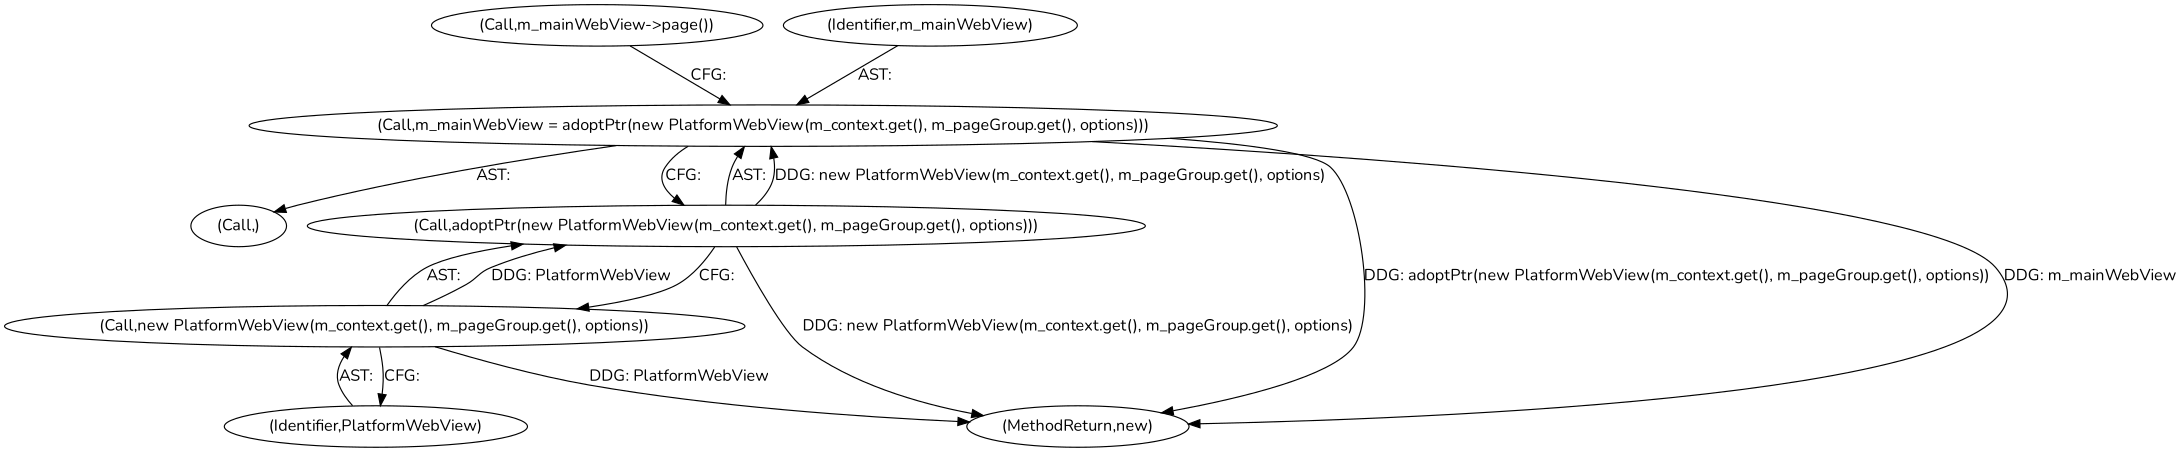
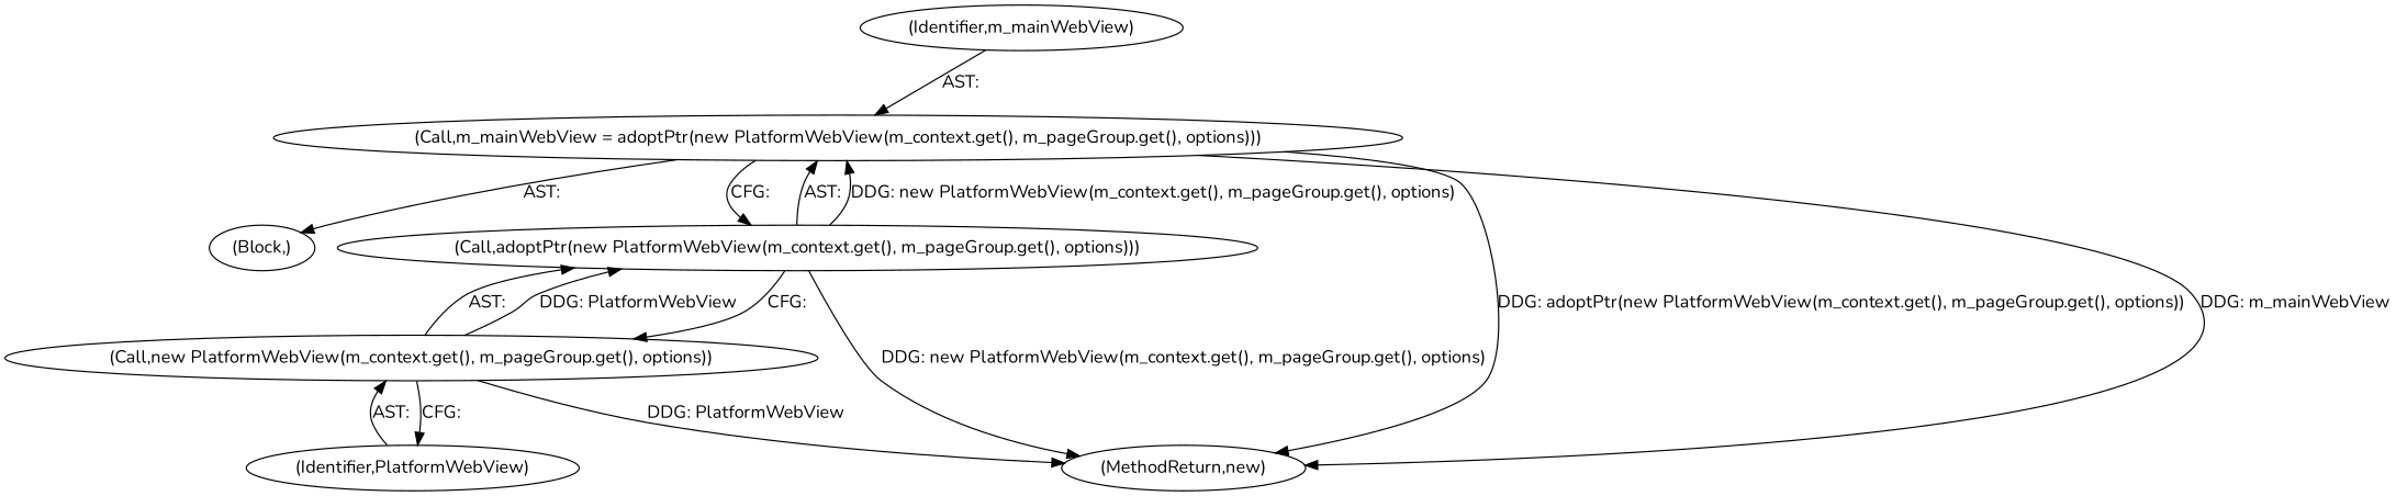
  digraph {
    fontname=Nunito
    node [fontname=Nunito]
    edge [fontname=Nunito]
    n1 [label="(Call,m_mainWebView = adoptPtr(new PlatformWebView(m_context.get(), m_pageGroup.get(), options)))"]
    n2 [label="(Call,adoptPtr(new PlatformWebView(m_context.get(), m_pageGroup.get(), options)))"]
-   n3 [label="(Call,)"]
+   n3 [label="(Block,)"]
    n4 [label="(MethodReturn,new)"]
    n5 [label="(Call,new PlatformWebView(m_context.get(), m_pageGroup.get(), options))"]
    n6 [label="(Identifier,PlatformWebView)"]
-   n7 [label="(Call,m_mainWebView->page())"]
    n8 [label="(Identifier,m_mainWebView)"]
    n1 -> n2 [label="CFG: "]
    n1 -> n3 [label="AST: "]
    n1 -> n4 [label="DDG: adoptPtr(new PlatformWebView(m_context.get(), m_pageGroup.get(), options))"]
    n1 -> n4 [label="DDG: m_mainWebView"]
    n2 -> n1 [label="AST: "]
    n2 -> n1 [label="DDG: new PlatformWebView(m_context.get(), m_pageGroup.get(), options)"]
    n2 -> n4 [label="DDG: new PlatformWebView(m_context.get(), m_pageGroup.get(), options)"]
    n2 -> n5 [label="CFG: "]
    n5 -> n2 [label="AST: "]
    n5 -> n2 [label="DDG: PlatformWebView"]
    n5 -> n4 [label="DDG: PlatformWebView"]
    n5 -> n6 [label="CFG: "]
    n6 -> n5 [label="AST: "]
-   n7 -> n1 [label="CFG: "]
    n8 -> n1 [label="AST: "]
  }
